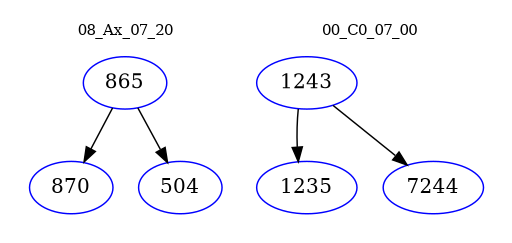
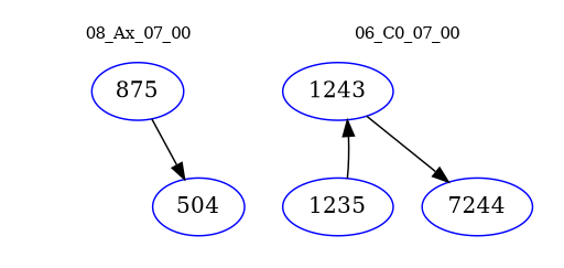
  digraph {
    node [color=blue]
    edge [color=black]
-   n1 [label=865]
-   n2 [label=870]
+   n1 [label=875]
    n3 [label=504]
    n4 [label=1243]
    n5 [label=1235]
    n6 [label=7244]
    subgraph cluster_1 {
      color=white
      fontsize=10
-     label="08_Ax_07_20"
+     label="08_Ax_07_00"
      n1
-     n2
      n3
    }
    subgraph cluster_2 {
      color=white
      fontsize=10
-     label="00_C0_07_00"
+     label="06_C0_07_00"
      n4
      n5
      n6
    }
-   n1 -> n2
    n1 -> n3
-   n4 -> n5
+   n5 -> n4
    n4 -> n6
  }
